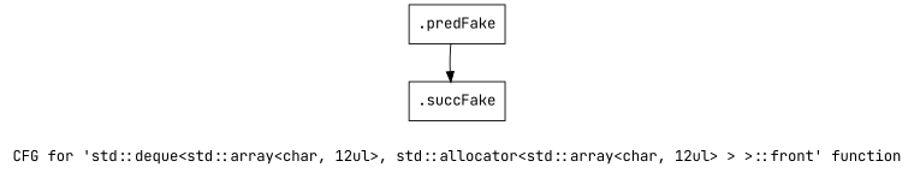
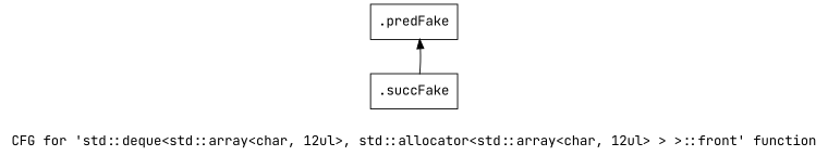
  digraph {
    label="CFG for 'std::deque\<std::array\<char, 12ul\>, std::allocator\<std::array\<char, 12ul\> \> \>::front' function"
    fontname="JetBrains Mono"
    node [shape=record fontname="JetBrains Mono"]
    n1 [label="{.predFake}"]
    n2 [filename="/media/miguel/NewVolume/Linux/Xilinx/Vitis_HLS/2020.2/tps/lnx64/gcc-6.2.0/lib/gcc/x86_64-pc-linux-gnu/6.2.0/../../../../include/c++/6.2.0/bits/stl_deque.h" label="{.succFake}" linenumber=1439]
-   n1 -> n2 [execusionnum=148 filename="/media/miguel/NewVolume/Linux/Xilinx/Vitis_HLS/2020.2/tps/lnx64/gcc-6.2.0/lib/gcc/x86_64-pc-linux-gnu/6.2.0/../../../../include/c++/6.2.0/bits/stl_deque.h" fontname="JetBrains Mono"]
+   n2 -> n1 [execusionnum=148 filename="/media/miguel/NewVolume/Linux/Xilinx/Vitis_HLS/2020.2/tps/lnx64/gcc-6.2.0/lib/gcc/x86_64-pc-linux-gnu/6.2.0/../../../../include/c++/6.2.0/bits/stl_deque.h" fontname="JetBrains Mono"]
  }
